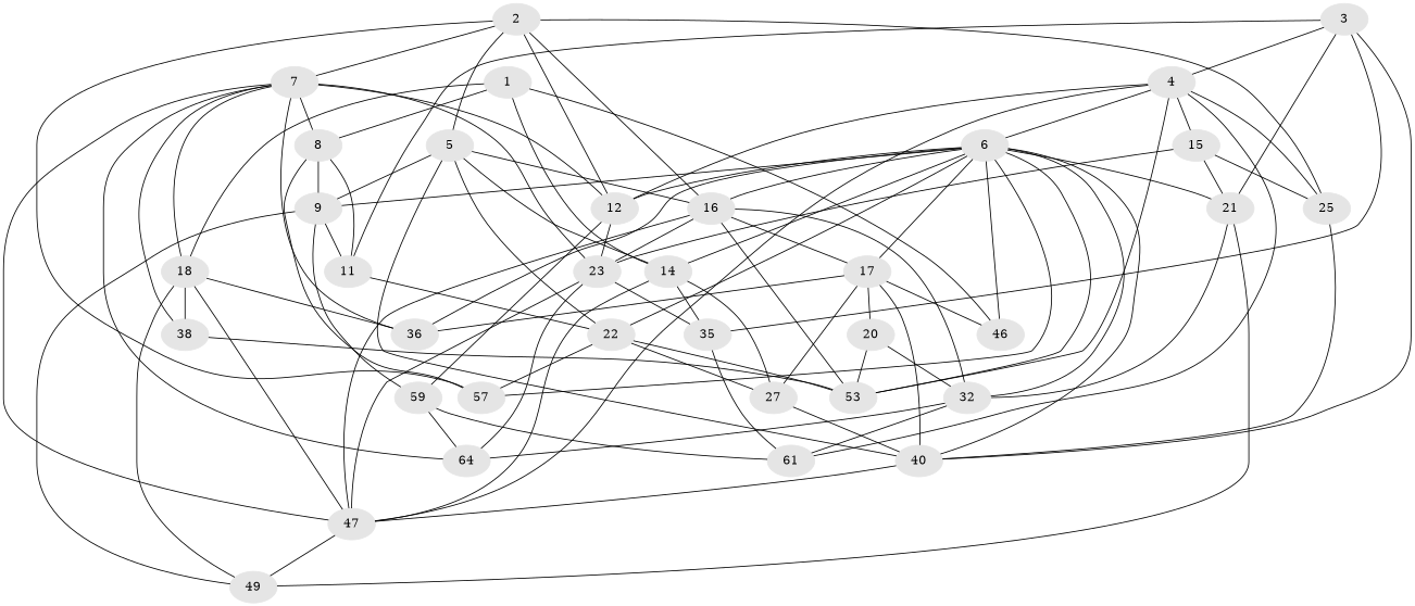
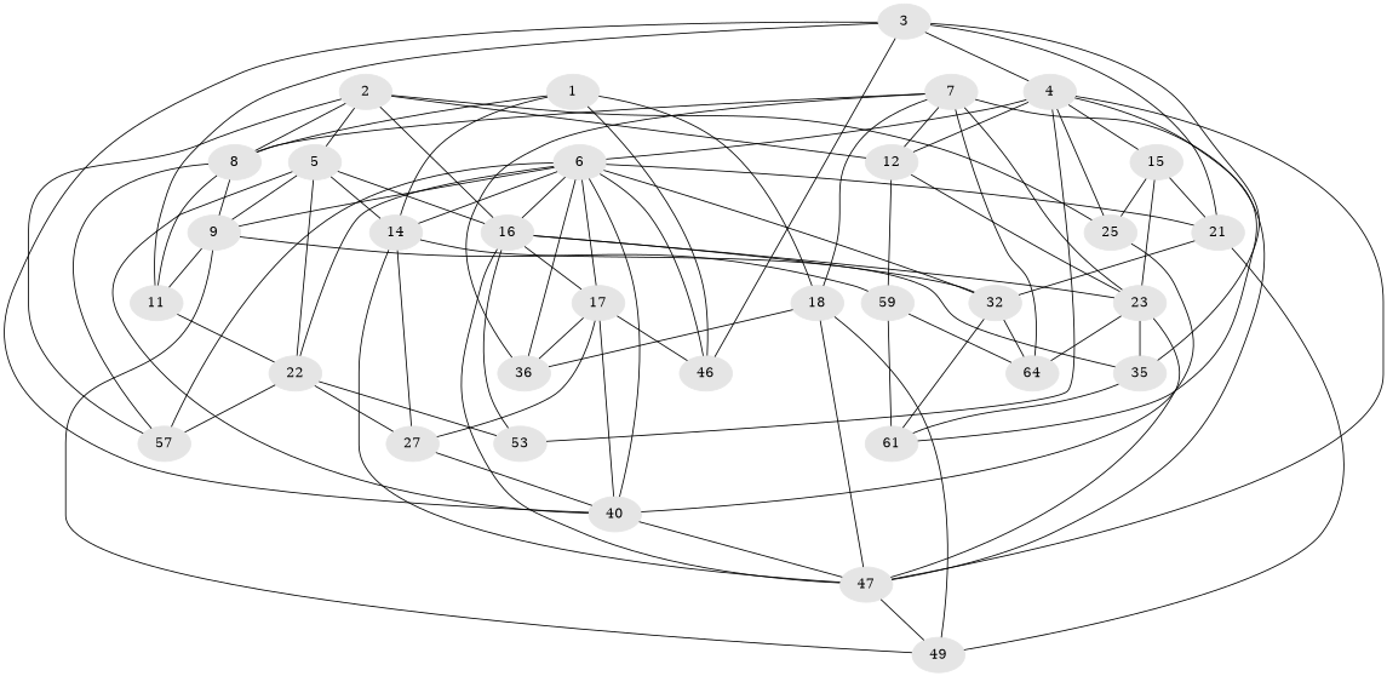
  graph {
    node [color=gray90 style=filled]
    8 [super="+54"]
    57
    11
    9 [super="+72+31"]
    1
    14 [super="+48"]
    18 [super="+44"]
    46
    35
    47 [super="+67+55"]
    27
    36
-   38
    49
    2 [super="+24"]
    5 [super="+58+37"]
    7 [super="+45+43+69"]
    12 [super="+26"]
    16 [super="+70+66"]
    25
    40 [super="+56+68"]
    22 [super="+30"]
    23 [super="+41+71"]
    64
    59
    53 [super="+65"]
    17 [super="+28+33"]
    32 [super="+50"]
    3 [super="+29"]
    4 [super="+34"]
    21 [super="+63"]
    6 [super="+52+13+19"]
    15
    61
-   20
    8 -- 57
    8 -- 11
    8 -- 9
    11 -- 22
    9 -- 11
    9 -- 49
    9 -- 59
    1 -- 8
    1 -- 14
    1 -- 18
    1 -- 46
    14 -- 35
    14 -- 47
    14 -- 27
    18 -- 47
    18 -- 36
-   18 -- 38 [weight=2]
    18 -- 49
    35 -- 61
    47 -- 49
    27 -- 40
-   38 -- 53
    2 -- 57
    2 -- 5
-   2 -- 7
+   2 -- 8
    2 -- 12
    2 -- 16
    2 -- 25
    5 -- 9
    5 -- 14
    5 -- 16
    5 -- 40
    5 -- 22
    7 -- 8
    7 -- 18
    7 -- 47
    7 -- 36
-   7 -- 38
    7 -- 12
    7 -- 23 [weight=2]
    7 -- 64
    12 -- 23
    12 -- 59
    16 -- 47
    16 -- 23
    16 -- 53
    16 -- 17
    16 -- 32
    25 -- 40
    40 -- 47
    22 -- 57
    22 -- 27
    22 -- 53
    23 -- 35
    23 -- 47
    23 -- 64
    59 -- 64
    59 -- 61
    17 -- 46 [weight=2]
    17 -- 27
    17 -- 36
    17 -- 40 [weight=2]
-   17 -- 20 [weight=2]
    32 -- 64
    32 -- 61
    3 -- 11
+   3 -- 46
    3 -- 35
    3 -- 40
    3 -- 4
    3 -- 21
    4 -- 47
    4 -- 12
    4 -- 25
    4 -- 53
    4 -- 6
    4 -- 15
    4 -- 61
    21 -- 49
    21 -- 32
    6 -- 57
    6 -- 9
    6 -- 14
    6 -- 46
    6 -- 36
-   6 -- 12
    6 -- 16
    6 -- 40
    6 -- 22
-   6 -- 53
    6 -- 17
    6 -- 32
    6 -- 21
    15 -- 25
    15 -- 23
    15 -- 21
-   20 -- 53
-   20 -- 32
  }
